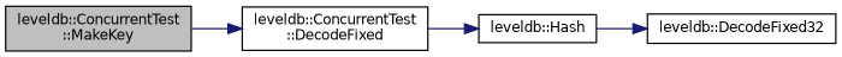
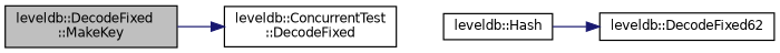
  digraph {
    rankdir=LR
    node [color=black fillcolor=white fontname=Helvetica fontsize=10 shape=record style=filled]
    edge [color=midnightblue fontname=Helvetica fontsize=10 labelfontname=Helvetica labelfontsize=10 style=solid]
-   n1 [fillcolor=grey75 fontcolor=black height=0.2 label="leveldb::ConcurrentTest\l::MakeKey" width=0.4]
+   n1 [fillcolor=grey75 fontcolor=black height=0.2 label="leveldb::DecodeFixed\l::MakeKey" width=0.4]
    n2 [height=0.2 label="leveldb::ConcurrentTest\l::DecodeFixed" width=0.4]
    n3 [height=0.2 label="leveldb::Hash" width=0.4]
-   n4 [height=0.2 label="leveldb::DecodeFixed32" width=0.4]
+   n4 [height=0.2 label="leveldb::DecodeFixed62" width=0.4]
    n1 -> n2
-   n2 -> n3
    n3 -> n4
  }
